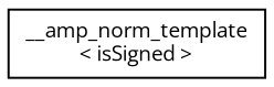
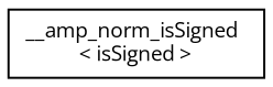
  digraph {
    rankdir=TB
    fontname="Open Sans"
-   n1 [color=black fillcolor=white fontname="Open Sans" fontsize=10 height=0.2 label="__amp_norm_template\l\< isSigned \>" shape=record style=filled width=0.4]
+   n1 [color=black fillcolor=white fontname="Open Sans" fontsize=10 height=0.2 label="__amp_norm_isSigned\l\< isSigned \>" shape=record style=filled width=0.4]
  }
